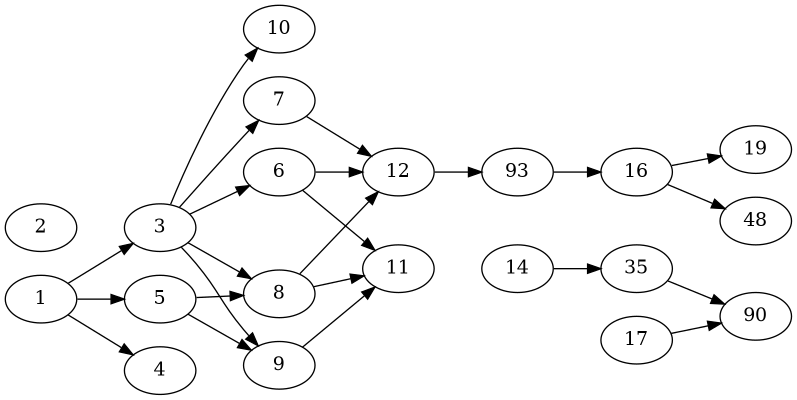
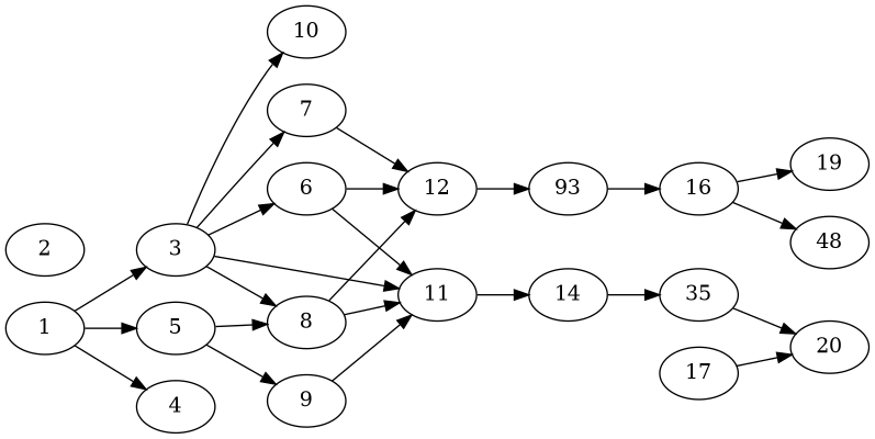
  digraph {
    rankdir=LR
    node [alpha=0.05]
    1 [alpha=0.09 expect_size=19620864]
    3 [alpha=0.11 expect_size=19495936]
    4 [alpha=0.03 expect_size=9381888]
    5 [alpha=0.20 expect_size=28260352]
    6 [alpha=0.00 expect_size=40716288]
    7 [expect_size=30437376]
    8 [alpha=0.20 expect_size=33025024]
    9 [alpha=0.18 expect_size=34390016]
    10 [alpha=0.06 expect_size=39446528]
    11 [alpha=0.15 expect_size=39016448]
    12 [alpha=0.02 expect_size=14119936]
    2 [alpha=0.07 expect_size=51313664]
    14 [alpha=0.00 expect_size=8713216]
    n14 [alpha=0.15 expect_size=30460928 label=93]
    n15 [alpha=0.18 expect_size=15853568 label=35]
    16 [expect_size=15117312]
-   20 [alpha=0.06 expect_size=22309888 label=90]
+   20 [alpha=0.06 expect_size=22309888]
    17 [expect_size=15603712]
    n19 [alpha=0.06 expect_size=28277760 label=48]
    19 [alpha=0.16 expect_size=27481088]
    1 -> 3
    1 -> 4
    1 -> 5
    3 -> 6
    3 -> 7
    3 -> 8
-   3 -> 9
+   3 -> 11
    3 -> 10
    5 -> 8
    5 -> 9
    6 -> 11
    6 -> 12
    7 -> 12
    8 -> 11
    8 -> 12
    9 -> 11
+   11 -> 14
    12 -> n14
    14 -> n15
    n14 -> 16
    n15 -> 20
    16 -> n19
    16 -> 19
    17 -> 20
  }
